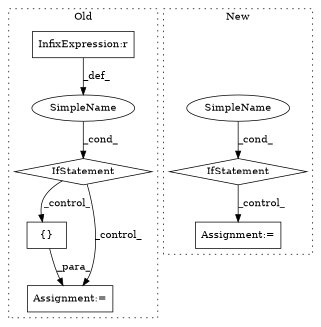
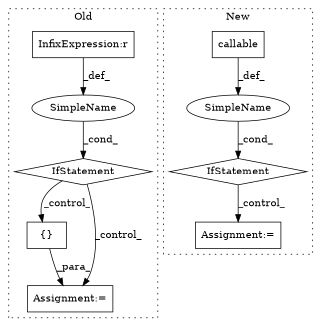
  digraph {
    node [a=7 shape=box]
    n1 [a=4 l="1,1" label="{}" s="5346,5351"]
    n2 [l=1 label="Assignment:=" s=5335]
    n3 [a=25 l="4,2" label=IfStatement s="5299,5318" shape=diamond]
    n4 [a=42 label=SimpleName shape=ellipse]
    n5 [a=27 l=4 label="InfixExpression:r" s=5310]
+   n6 [a=32 l="9,1" label=callable s="6288,6298"]
    n7 [a=25 l="4,2" label=IfStatement s="6268,6299" shape=diamond]
    n8 [a=42 label=SimpleName shape=ellipse]
    n9 [l=1 label="Assignment:=" s=6318]
    subgraph cluster_1 {
      label=Old
      style=dotted
      n1
      n2
      n3
      n4
      n5
    }
    subgraph cluster_2 {
      label=New
      style=dotted
+     n6
      n7
      n8
      n9
    }
    n1 -> n2 [label=_para_]
    n3 -> n1 [label=_control_]
    n3 -> n2 [label=_control_]
    n4 -> n3 [label=_cond_]
    n5 -> n4 [label=_def_]
+   n6 -> n8 [label=_def_]
    n7 -> n9 [label=_control_]
    n8 -> n7 [label=_cond_]
  }
